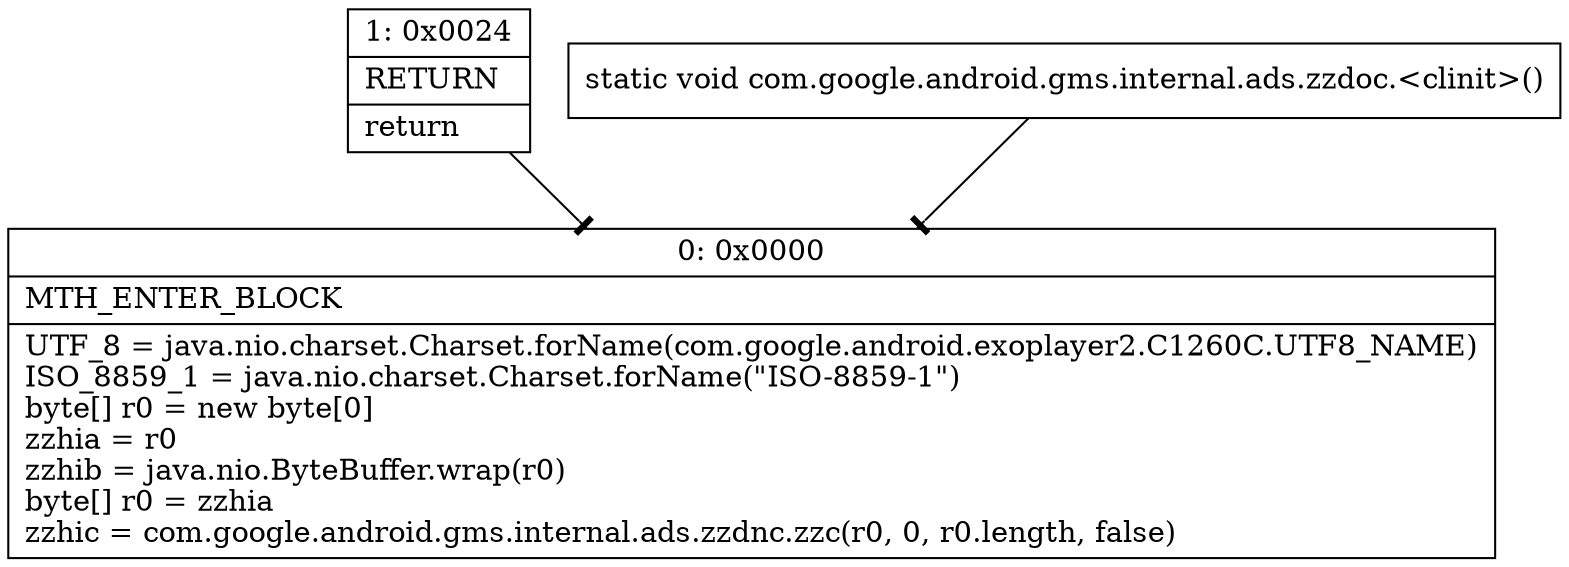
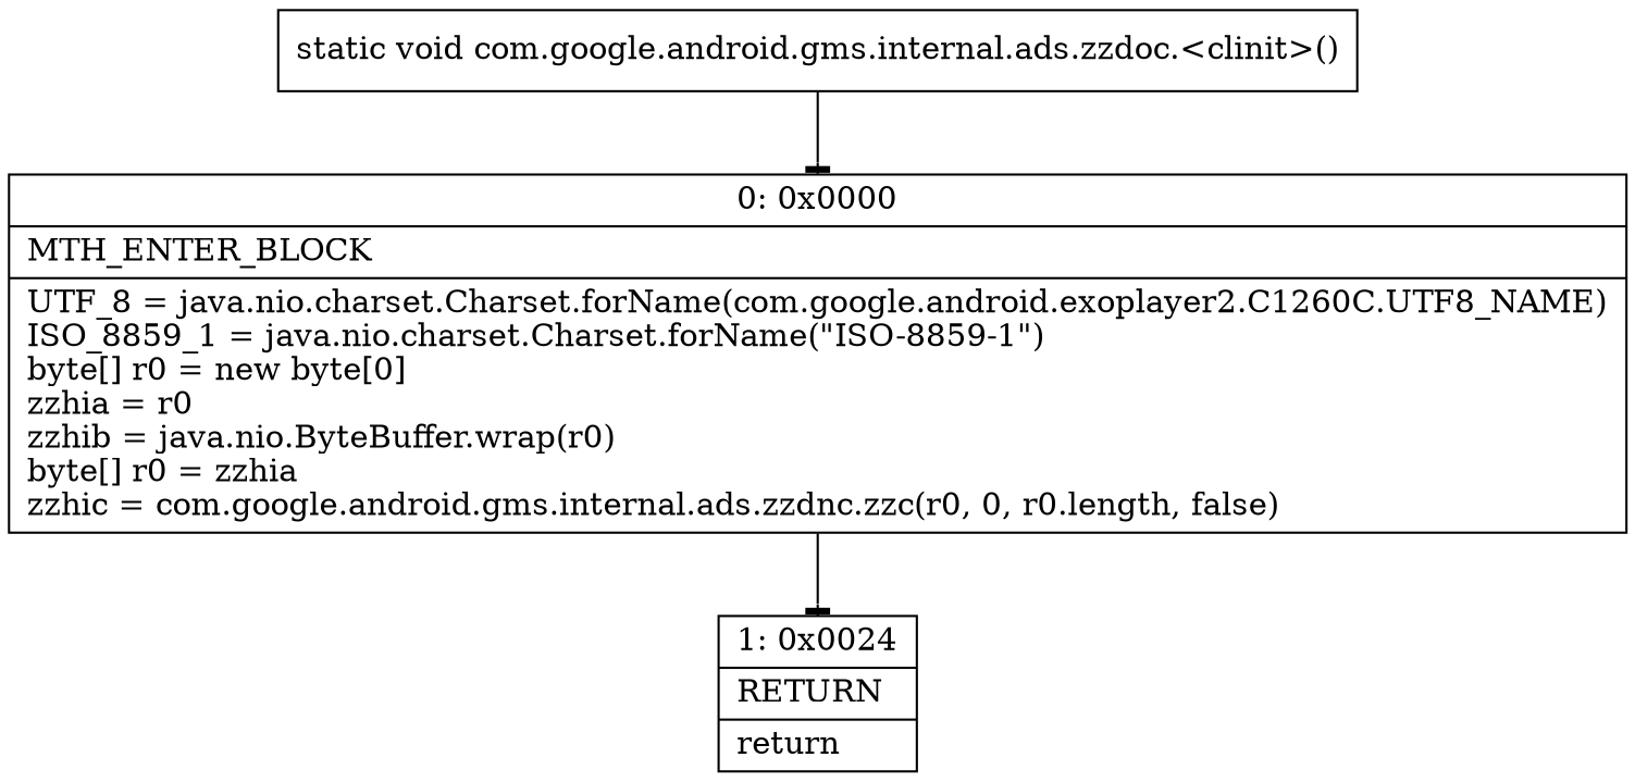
  digraph {
    node [shape=record]
    edge [arrowhead=tee]
    n1 [label="{0\:\ 0x0000|MTH_ENTER_BLOCK\l|UTF_8 = java.nio.charset.Charset.forName(com.google.android.exoplayer2.C1260C.UTF8_NAME)\lISO_8859_1 = java.nio.charset.Charset.forName(\"ISO\-8859\-1\")\lbyte[] r0 = new byte[0]\lzzhia = r0\lzzhib = java.nio.ByteBuffer.wrap(r0)\lbyte[] r0 = zzhia\lzzhic = com.google.android.gms.internal.ads.zzdnc.zzc(r0, 0, r0.length, false)\l}"]
    n2 [label="{1\:\ 0x0024|RETURN\l|return\l}"]
    n3 [label="{static void com.google.android.gms.internal.ads.zzdoc.\<clinit\>() }"]
-   n2 -> n1
+   n1 -> n2
    n3 -> n1
  }
